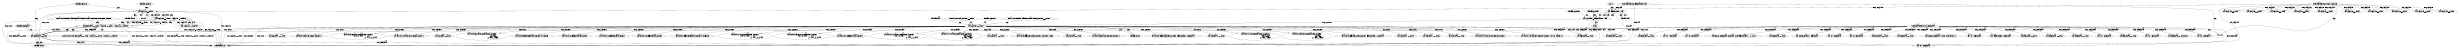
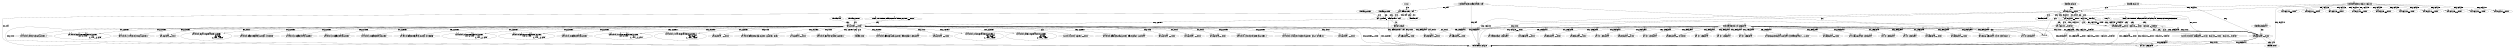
  digraph {
    n1 [label="(Call,replySize == NULL)"]
    n2 [label="(Call,replySize == NULL || *replySize != sizeof(int))"]
    n3 [label="(Identifier,NULL)"]
-   n4 [label="(MethodReturn,int)"]
+   n4 [label="(MethodReturn,replySize)"]
    n5 [label="(Call,pReplyData == NULL || replySize == NULL || *replySize != sizeof(int))"]
    n6 [label="(Call,*replySize != sizeof(int))"]
    n7 [label="(MethodParameterIn,uint32_t *replySize)"]
    n8 [label="(Call,replySize == NULL)"]
    n9 [label="(Call,replySize == NULL)"]
    n10 [label="(Call,replySize == NULL)"]
    n11 [label="(Call,replySize == NULL)"]
    n12 [label="(Call,replySize == NULL)"]
    n13 [label="(Call,replySize == NULL)"]
    n14 [label="(Call,replySize == NULL)"]
    n15 [label="(Call,replySize == NULL)"]
    n16 [label="(Call,replySize == NULL)"]
    n17 [label="(Call,replySize == NULL)"]
    1000109
    n19 [label="(Call,pReplyData == NULL)"]
    n20 [label="(Identifier,NULL)"]
    n21 [label="(Call,(int *)pReplyData)"]
    n22 [label="(ControlStructure,if (pReplyData == NULL || replySize == NULL || *replySize != sizeof(int)))"]
    n23 [label="(MethodParameterIn,void *pReplyData)"]
    n24 [label="(Call,(int *) pReplyData)"]
    n25 [label="(Call,pReplyData == LVM_NULL)"]
    n26 [label="(Call,pReplyData == NULL)"]
    n27 [label="(Call,(int *)pReplyData)"]
    n28 [label="(Call,(int *) pReplyData)"]
    n29 [label="(Call,(int *)pReplyData)"]
    n30 [label="(Call,memcpy(pReplyData, pCmdData, sizeof(effect_param_t) + p->psize))"]
    n31 [label="(Call,pReplyData == NULL)"]
    n32 [label="(Call,pReplyData == NULL)"]
    n33 [label="(Call,(memcpy_param_t *)pReplyData)"]
    n34 [label="(Call,(int *)pReplyData)"]
    n35 [label="(Call,pReplyData == NULL)"]
    n36 [label="(Call,(int *)pReplyData)"]
    n37 [label="(Call,pReplyData == NULL)"]
    n38 [label="(Call,pReplyData == NULL)"]
    n39 [label="(Call,memcpy(pReplyData, vol_ret, sizeof(int32_t)*2))"]
    n40 [label="(Call,(int *)pReplyData)"]
    n41 [label="(Call,(effect_config_t *)pReplyData)"]
    n42 [label="(Call,pReplyData == NULL)"]
    n43 [label="(Call,pReplyData  == NULL)"]
    n44 [label="(Call,pReplyData == NULL)"]
    n45 [label="(Call,(int *) pReplyData)"]
    n46 [label="(Call,pReplyData == NULL)"]
    n47 [label="(Call,pContext == NULL)"]
    n48 [label="(Call,android::VirtualizerSetStrength(pContext, 0))"]
    n49 [label="(Call,pCmdData == NULL)"]
    n50 [label="(Call,android::Equalizer_getParameter(pContext,\n                                                             p->data,\n                                                             &p->vsize,\n                                                             p->data + voffset))"]
    n51 [label="(Call,android::Effect_setEnabled(pContext, LVM_TRUE))"]
    n52 [label="(Call,android::LvmEffect_disable(pContext))"]
    n53 [label="(Call,android::LvmEffect_enable(pContext))"]
    n54 [label="(Call,android::LvmEffect_enable(pContext))"]
    n55 [label="(Call,android::Effect_setEnabled(pContext, LVM_FALSE))"]
    n56 [label="(Call,android::Volume_setParameter(pContext,\n (void *)p->data,\n                                                                 p->data + p->psize))"]
    n57 [label="(Call,android::BassBoost_setParameter(pContext,\n (void *)p->data,\n                                                                    p->data + p->psize))"]
    n58 [label="(Call,android::LvmEffect_disable(pContext))"]
    n59 [label="(Call,android::Virtualizer_setParameter(pContext,\n (void *)p->data,\n                                                                       p->data + p->psize))"]
    n60 [label="(Call,android::Virtualizer_getParameter(pContext,\n                                                               (void *)p->data,\n                                                               &p->vsize,\n                                                               p->data + voffset))"]
    n61 [label="(Call,pCmdData    == NULL)"]
    n62 [label="(Call,android::Effect_setConfig(pContext, &pContext->config))"]
    n63 [label="(Call,pCmdData == NULL)"]
    n64 [label="(Call,android::EqualizerSetPreset(pContext, 0))"]
    n65 [label="(Identifier,NULL)"]
    n66 [label="(Call,android::Effect_getConfig(pContext, (effect_config_t *)pReplyData))"]
    n67 [label="(Call,pCmdData   == NULL)"]
    n68 [label="(Call,android::Volume_getParameter(pContext,\n                                                          (void *)p->data,\n                                                          &p->vsize,\n                                                          p->data + voffset))"]
    n69 [label="(Call,android::BassBoost_getParameter(pContext,\n                                                             p->data,\n                                                             &p->vsize,\n                                                             p->data + voffset))"]
    n70 [label="(ControlStructure,if (pContext == NULL))"]
    n71 [label="(Call,android::Effect_setConfig(pContext, (effect_config_t *) pCmdData))"]
    n72 [label="(Call,pCmdData   == NULL)"]
    n73 [label="(Call,pCmdData   == NULL)"]
    n74 [label="(Call,pCmdData == NULL)"]
    n75 [label="(Call,android::VolumeSetVolumeLevel(pContext, 0))"]
    n76 [label="(Call,android::VolumeSetVolumeLevel(pContext, (int16_t)(maxdB*100)))"]
    n77 [label="(Call,pCmdData   == NULL)"]
    n78 [label="(Call,android::BassSetStrength(pContext, 0))"]
    n79 [label="(Call,android::Equalizer_setParameter(pContext,\n (void *)p->data,\n                                                                     p->data + p->psize))"]
    n80 [label="(Call,* pContext = (EffectContext *) self)"]
    n81 [label="(Call,(EffectContext *) self)"]
-   n82 [label="(Block,)"]
+   n82 [label="(BassSetStrength,)"]
    n83 [label="(Identifier,self)"]
    n84 [label="(MethodParameterIn,effect_handle_t  self)"]
    n85 [label="(Identifier,pContext)"]
    n86 [label="(Identifier,pReplyData)"]
    n87 [label="(Literal,\"\tLVM_ERROR : Effect_command cmdCode Case: EFFECT_CMD_ENABLE: ERROR\")"]
    n88 [label="(Identifier,pContext)"]
    n89 [label="(Identifier,replySize)"]
    n90 [label="(Identifier,pContext)"]
    n91 [label="(Identifier,replySize)"]
    n92 [label="(Literal,\"\tLVM_ERROR : Effect_command ERROR pContext == NULL\")"]
    n93 [label="(Identifier,data)"]
    1000121
    1000841
    n1 -> n2 [label="AST: "]
    n1 -> n2 [label="DDG: replySize"]
    n1 -> n2 [label="DDG: NULL"]
    n1 -> n3 [label="CFG: "]
    n1 -> n4 [label="DDG: NULL"]
    n1 -> n4 [label="DDG: replySize"]
    n2 -> n1 [label="CFG: "]
    n2 -> n4 [label="DDG: *replySize != sizeof(int)"]
    n2 -> n4 [label="DDG: replySize == NULL"]
    n2 -> n5 [label="AST: "]
    n2 -> n5 [label="DDG: replySize == NULL"]
    n2 -> n5 [label="DDG: *replySize != sizeof(int)"]
    n2 -> n6 [label="CFG: "]
    n3 -> n1 [label="AST: "]
    n5 -> n2 [label="CFG: "]
    n5 -> n4 [label="DDG: pReplyData == NULL"]
    n5 -> n4 [label="DDG: replySize == NULL || *replySize != sizeof(int)"]
    n5 -> n4 [label="DDG: pReplyData == NULL || replySize == NULL || *replySize != sizeof(int)"]
    n5 -> n19 [label="CFG: "]
    n5 -> n22 [label="AST: "]
    n6 -> n2 [label="AST: "]
    n6 -> n2 [label="DDG: *replySize"]
    n7 -> n1 [label="DDG: replySize"]
    n7 -> n4 [label="DDG: replySize"]
    n7 -> n8 [label="DDG: replySize"]
    n7 -> n9 [label="DDG: replySize"]
    n7 -> n10 [label="DDG: replySize"]
    n7 -> n11 [label="DDG: replySize"]
    n7 -> n12 [label="DDG: replySize"]
    n7 -> n13 [label="DDG: replySize"]
    n7 -> n14 [label="DDG: replySize"]
    n7 -> n15 [label="DDG: replySize"]
    n7 -> n16 [label="DDG: replySize"]
    n7 -> n17 [label="DDG: replySize"]
    n7 -> 1000109 [label="AST: "]
    n19 -> n1 [label="DDG: NULL"]
    n19 -> n4 [label="DDG: NULL"]
    n19 -> n4 [label="DDG: pReplyData"]
    n19 -> n5 [label="AST: "]
    n19 -> n5 [label="DDG: pReplyData"]
    n19 -> n5 [label="DDG: NULL"]
    n19 -> n20 [label="CFG: "]
    n19 -> n21 [label="DDG: pReplyData"]
    n20 -> n19 [label="AST: "]
    n23 -> 1000109 [label="AST: "]
    n23 -> n19 [label="DDG: pReplyData"]
    n23 -> n21 [label="DDG: pReplyData"]
    n23 -> n24 [label="DDG: pReplyData"]
    n23 -> n25 [label="DDG: pReplyData"]
    n23 -> n26 [label="DDG: pReplyData"]
    n23 -> n27 [label="DDG: pReplyData"]
    n23 -> n28 [label="DDG: pReplyData"]
    n23 -> n29 [label="DDG: pReplyData"]
    n23 -> n30 [label="DDG: pReplyData"]
    n23 -> n31 [label="DDG: pReplyData"]
    n23 -> n32 [label="DDG: pReplyData"]
    n23 -> n33 [label="DDG: pReplyData"]
    n23 -> n34 [label="DDG: pReplyData"]
    n23 -> n35 [label="DDG: pReplyData"]
    n23 -> n36 [label="DDG: pReplyData"]
    n23 -> n37 [label="DDG: pReplyData"]
    n23 -> n38 [label="DDG: pReplyData"]
    n23 -> n39 [label="DDG: pReplyData"]
    n23 -> n40 [label="DDG: pReplyData"]
    n23 -> n41 [label="DDG: pReplyData"]
    n23 -> n42 [label="DDG: pReplyData"]
    n23 -> n43 [label="DDG: pReplyData"]
    n23 -> n44 [label="DDG: pReplyData"]
    n23 -> n45 [label="DDG: pReplyData"]
    n23 -> n46 [label="DDG: pReplyData"]
    n47 -> n4 [label="DDG: NULL"]
    n47 -> n4 [label="DDG: pContext == NULL"]
    n47 -> n4 [label="DDG: pContext"]
    n47 -> n19 [label="DDG: NULL"]
    n47 -> n26 [label="DDG: NULL"]
    n47 -> n32 [label="DDG: NULL"]
    n47 -> n35 [label="DDG: NULL"]
    n47 -> n48 [label="DDG: pContext"]
    n47 -> n49 [label="DDG: NULL"]
    n47 -> n50 [label="DDG: pContext"]
    n47 -> n51 [label="DDG: pContext"]
    n47 -> n52 [label="DDG: pContext"]
    n47 -> n53 [label="DDG: pContext"]
    n47 -> n54 [label="DDG: pContext"]
    n47 -> n55 [label="DDG: pContext"]
    n47 -> n56 [label="DDG: pContext"]
    n47 -> n57 [label="DDG: pContext"]
    n47 -> n58 [label="DDG: pContext"]
    n47 -> n59 [label="DDG: pContext"]
    n47 -> n60 [label="DDG: pContext"]
    n47 -> n61 [label="DDG: NULL"]
    n47 -> n62 [label="DDG: pContext"]
    n47 -> n63 [label="DDG: NULL"]
    n47 -> n64 [label="DDG: pContext"]
    n47 -> n65 [label="CFG: "]
    n47 -> n66 [label="DDG: pContext"]
    n47 -> n67 [label="DDG: NULL"]
    n47 -> n68 [label="DDG: pContext"]
    n47 -> n69 [label="DDG: pContext"]
-   n70 -> n47 [label="AST: "]
+   n47 -> n70 [label="AST: "]
    n47 -> n71 [label="DDG: pContext"]
    n47 -> n72 [label="DDG: NULL"]
    n47 -> n73 [label="DDG: NULL"]
    n47 -> n74 [label="DDG: NULL"]
    n47 -> n75 [label="DDG: pContext"]
    n47 -> n76 [label="DDG: pContext"]
    n47 -> n77 [label="DDG: NULL"]
    n47 -> n78 [label="DDG: pContext"]
    n47 -> n79 [label="DDG: pContext"]
    n65 -> n47 [label="AST: "]
    n80 -> n4 [label="DDG: (EffectContext *) self"]
    n80 -> n47 [label="DDG: pContext"]
    n80 -> n81 [label="CFG: "]
    n80 -> n82 [label="AST: "]
    n81 -> n4 [label="DDG: self"]
    n81 -> n80 [label="AST: "]
    n81 -> n80 [label="DDG: self"]
    n81 -> n83 [label="CFG: "]
    n83 -> n81 [label="AST: "]
    n84 -> n4 [label="DDG: self"]
    n84 -> 1000109 [label="AST: "]
    n84 -> n81 [label="DDG: self"]
    n85 -> n47 [label="AST: "]
    n86 -> n19 [label="AST: "]
    n87 -> n5 [label="CFG: "]
    n88 -> n80 [label="AST: "]
    n89 -> n1 [label="CFG: "]
    n90 -> n80 [label="CFG: "]
    n91 -> n1 [label="AST: "]
    n91 -> n19 [label="CFG: "]
    n92 -> n47 [label="CFG: "]
    n93 -> n47 [label="CFG: "]
    1000121 -> n81 [label="AST: "]
    1000841 -> n5 [label="CFG: "]
  }
